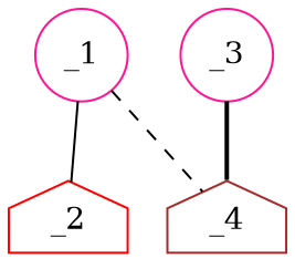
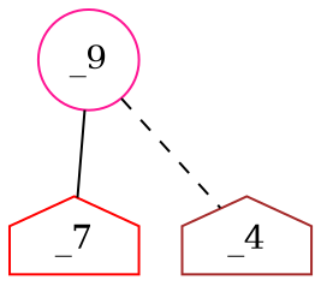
  graph {
    node [color=deeppink histo10=0 histo11=0 histo12=0 histo13=0 histo14=0 histo15=0 histo16=0 histo17=0 histo18=0 histo19=0 histo20=0 histo21=0 histo24=0 histo25=0 histo26=0 histo27=0 histo28=0 histo29=0 histo3=0 histo30=0 histo31=0 histo32=0 histo33=0 histo34=0 histo35=0 histo36=0 histo37=0 histo38=0 histo39=0 histo4=0 histo40=0 histo41=0 histo42=0 histo43=0 histo44=0 histo45=0 histo46=0 histo47=0 histo48=0 histo49=0 histo5=0 histo50=0 histo51=0 histo52=0 histo53=0 histo54=0 histo55=0 histo56=0 histo57=0 histo58=0 histo59=0 histo6=0 histo60=0 histo61=0 histo62=0 histo63=0 histo64=0 histo7=0 histo8=0 histo9=0 shape=circle]
-   _1 [histo1=0.976256 histo17=0.00791466 histo18=0.000688231 histo2=0.00206469 histo22=0.0123882 histo23=0 histo6=0.000688231]
-   _2 [color=red histo1=0 histo2=0 histo22=0.10593 histo23=0.0605677 histo27=0.06741 histo38=0.00177395 histo39=0.000253421 histo42=0.000253421 histo43=0.180943 histo44=0.0179929 histo47=0.000253421 histo48=0.00658895 histo59=0.0108971 histo60=0.0035479 histo63=0.00101368 histo64=0.542575 shape=house]
+   _1 [histo1=0.976256 histo17=0.00791466 histo18=0.000688231 histo2=0.00206469 histo22=0.0123882 histo23=0 histo6=0.000688231 label=_9]
+   _2 [color=red histo1=0 histo2=0 histo22=0.10593 histo23=0.0605677 histo27=0.06741 histo38=0.00177395 histo39=0.000253421 histo42=0.000253421 histo43=0.180943 histo44=0.0179929 histo47=0.000253421 histo48=0.00658895 histo59=0.0108971 histo60=0.0035479 histo63=0.00101368 histo64=0.542575 shape=house label=_7]
    _4 [color=brown histo1=0.000467727 histo2=0.147802 histo22=0 histo23=0.000467727 histo24=0.0264266 histo28=0.000233863 histo3=0.547474 histo4=0.106174 histo7=0.0210477 histo8=0.149906 shape=house]
-   _3 [histo1=0.372146 histo18=0.00114155 histo2=0.35274 histo22=0.109589 histo23=0.0184551 histo24=0.00247336 histo28=0.000570776 histo3=0.0129376 histo44=0.000380518 histo5=0.000380518 histo6=0.105023 histo7=0.0241629]
    _1 -- _2 [boundary=209 style=solid]
    _1 -- _4 [boundary=245 style=dashed]
-   _3 -- _4 [boundary=751 style=bold]
  }
